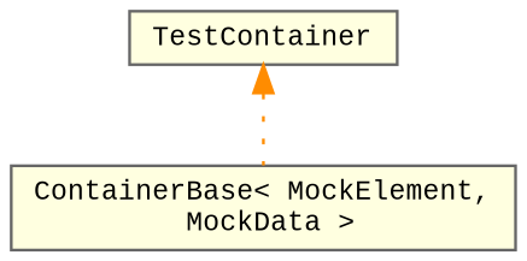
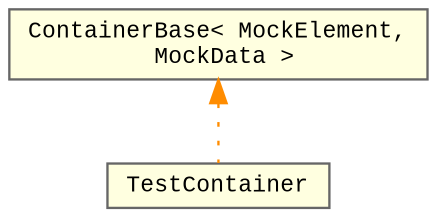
  digraph {
    rankdir=TB
    fontname="Liberation Mono"
    node [color=grey40 fillcolor=lightyellow fontname="Liberation Mono" fontsize=10 shape=box style=filled]
    n1 [height=0.2 label="ContainerBase\< MockElement,\l MockData \>" width=0.4]
    n2 [height=0.2 label=TestContainer width=0.4]
-   n2 -> n1 [color=darkorange dir=back fontname="Liberation Mono" fontsize=10 labelfontname=Helvetica labelfontsize=10 style=dotted]
+   n1 -> n2 [color=darkorange dir=back fontname="Liberation Mono" fontsize=10 labelfontname=Helvetica labelfontsize=10 style=dotted]
  }
